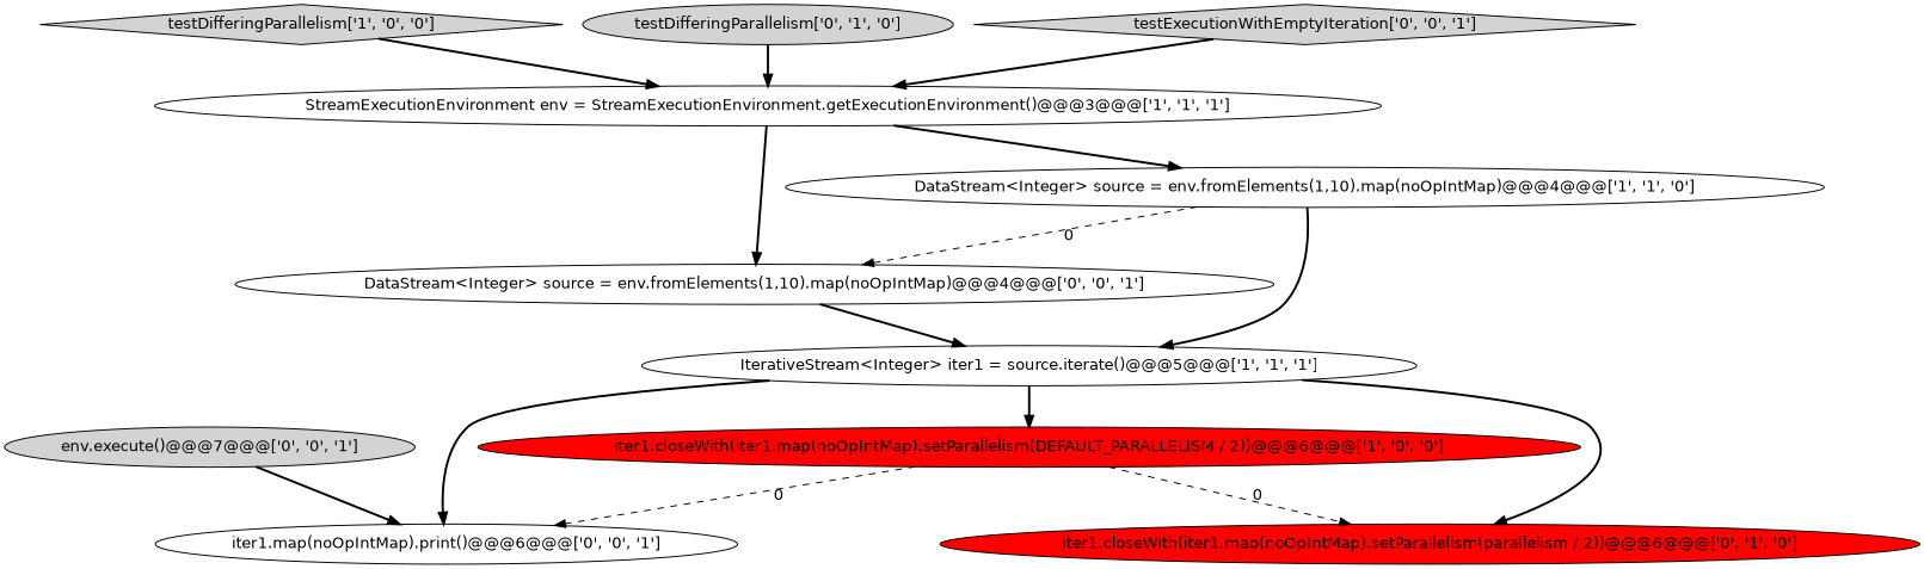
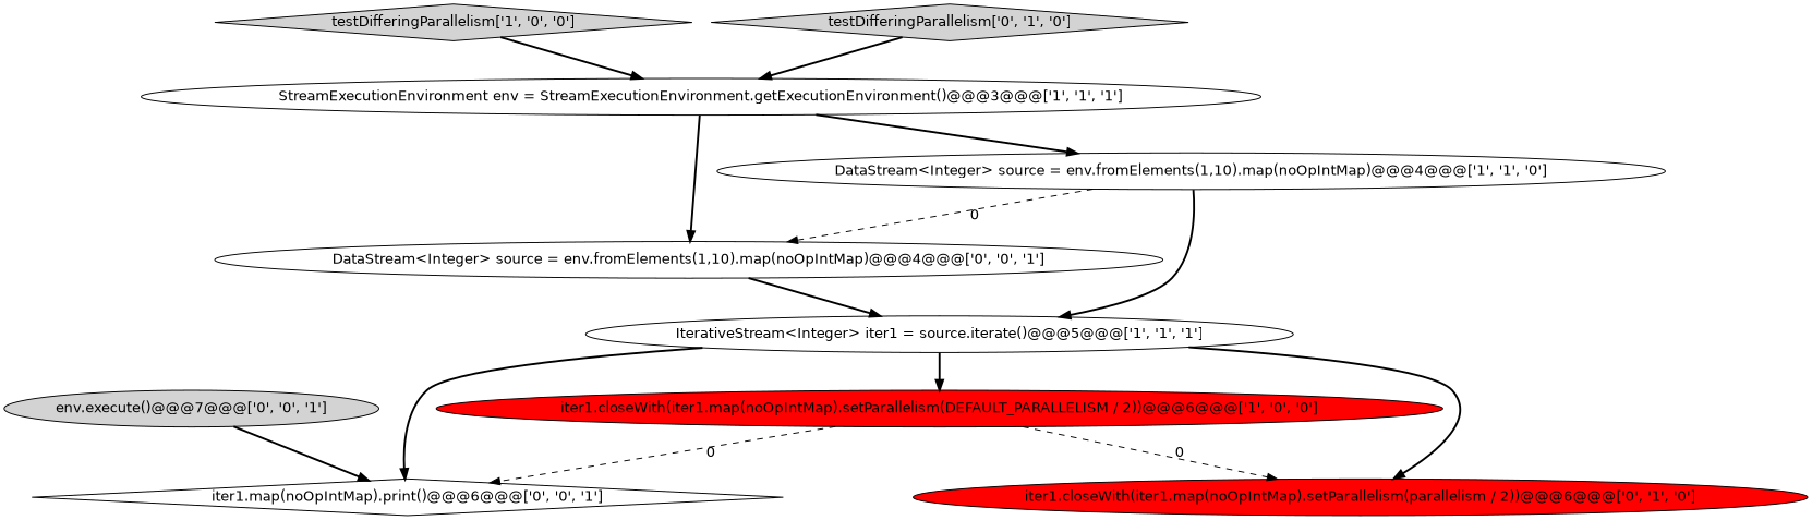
  digraph {
    fontname="DejaVu Sans"
    node [fillcolor=white fontname="DejaVu Sans" shape=ellipse style=filled]
    edge [fontname="DejaVu Sans" style=bold]
    n1 [label="DataStream<Integer> source = env.fromElements(1,10).map(noOpIntMap)@@@4@@@['0', '0', '1']"]
    n2 [label="IterativeStream<Integer> iter1 = source.iterate()@@@5@@@['1', '1', '1']"]
    n3 [fillcolor=red label="iter1.closeWith(iter1.map(noOpIntMap).setParallelism(DEFAULT_PARALLELISM / 2))@@@6@@@['1', '0', '0']"]
-   n4 [label="iter1.map(noOpIntMap).print()@@@6@@@['0', '0', '1']"]
+   n4 [label="iter1.map(noOpIntMap).print()@@@6@@@['0', '0', '1']" shape=diamond]
    n5 [fillcolor=red label="iter1.closeWith(iter1.map(noOpIntMap).setParallelism(parallelism / 2))@@@6@@@['0', '1', '0']"]
    n6 [label="DataStream<Integer> source = env.fromElements(1,10).map(noOpIntMap)@@@4@@@['1', '1', '0']"]
    n7 [fillcolor=lightgray label="testDifferingParallelism['1', '0', '0']" shape=diamond]
    n8 [label="StreamExecutionEnvironment env = StreamExecutionEnvironment.getExecutionEnvironment()@@@3@@@['1', '1', '1']"]
-   n9 [fillcolor=lightgray label="testDifferingParallelism['0', '1', '0']"]
-   n10 [fillcolor=lightgray label="testExecutionWithEmptyIteration['0', '0', '1']" shape=diamond]
+   n9 [fillcolor=lightgray label="testDifferingParallelism['0', '1', '0']" shape=diamond]
    n11 [fillcolor=lightgray label="env.execute()@@@7@@@['0', '0', '1']"]
    n1 -> n2
    n2 -> n3
    n2 -> n4
    n2 -> n5
    n3 -> n4 [label=0 style=dashed]
    n3 -> n5 [label=0 style=dashed]
    n6 -> n1 [label=0 style=dashed]
    n6 -> n2
    n7 -> n8
    n8 -> n1
    n8 -> n6
    n9 -> n8
-   n10 -> n8
    n11 -> n4
  }
